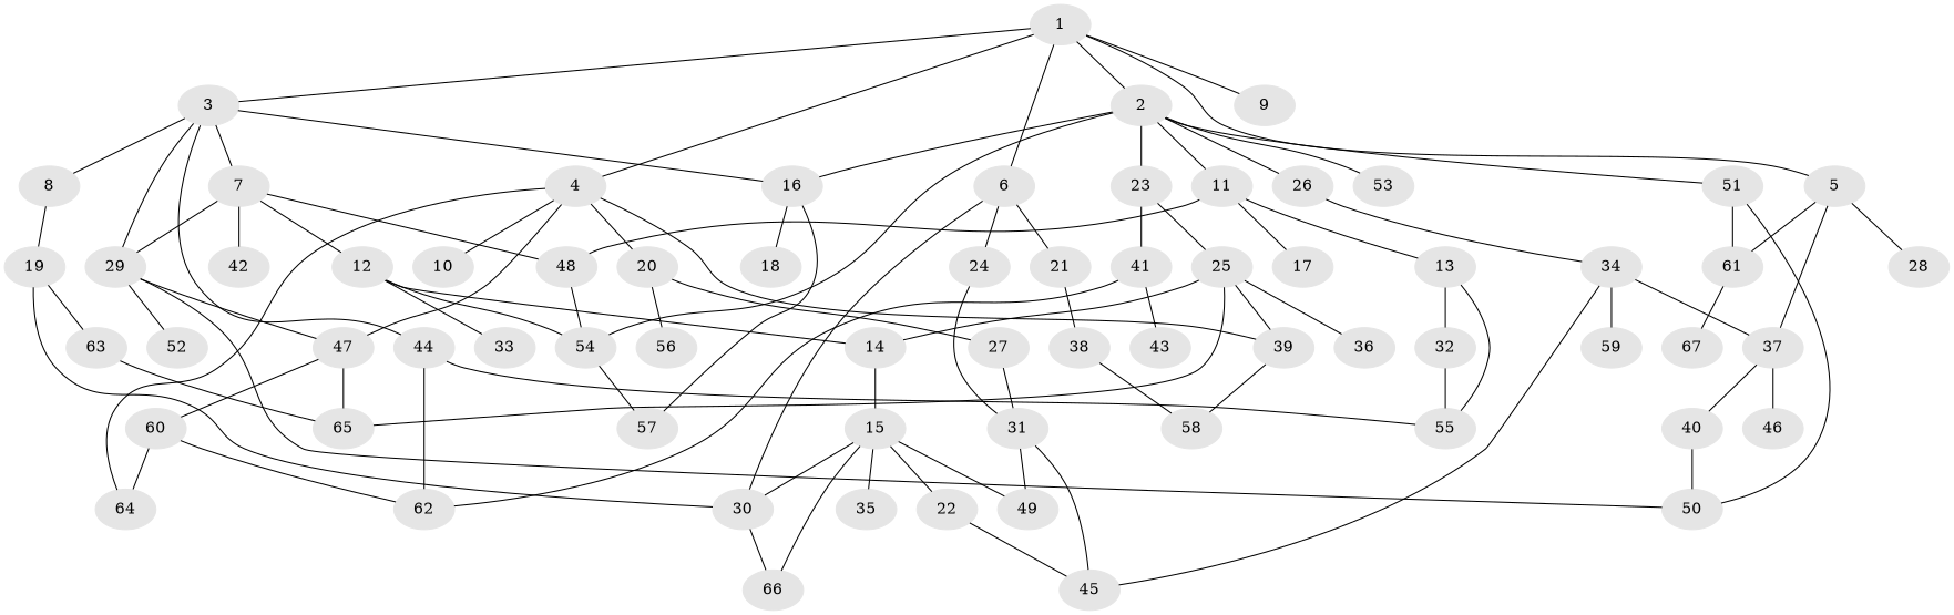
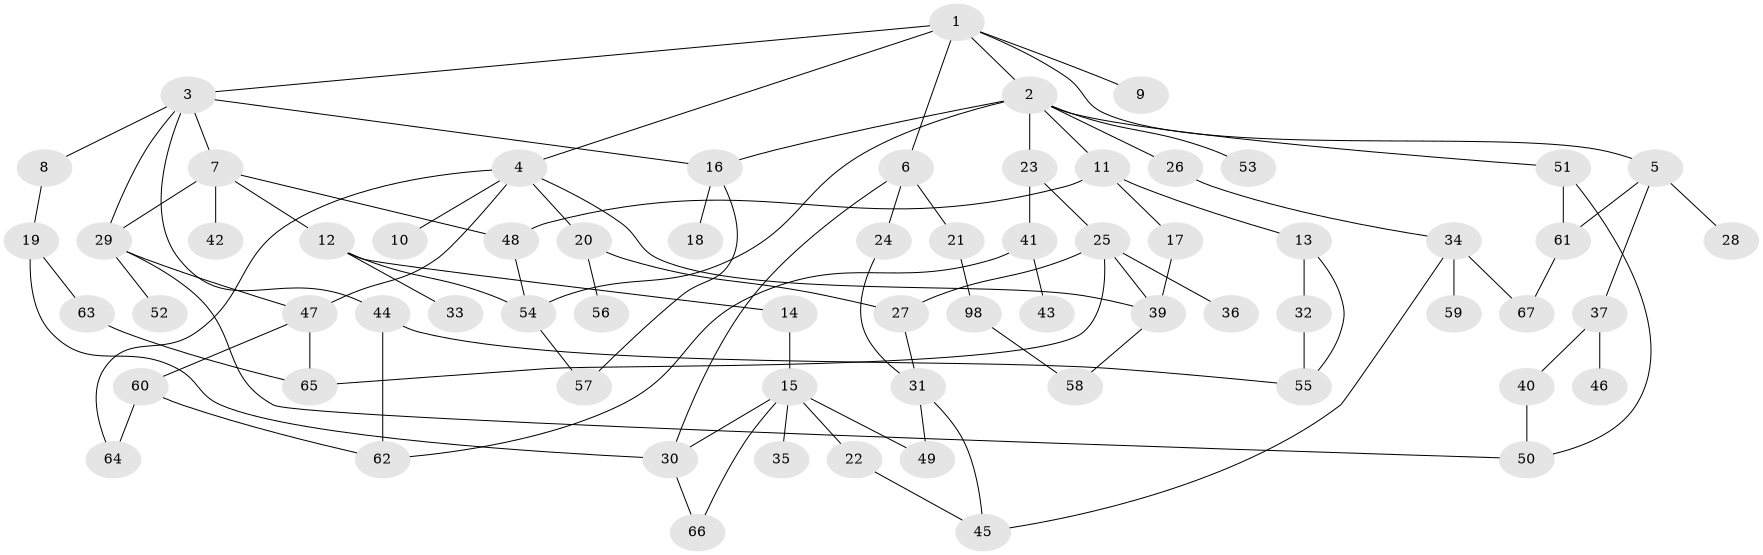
  graph {
    node [color=gray90 style=filled]
    1
    2
    3
    4
    5
    6
    9
    11
    16
    23
    26
    51
    53
    54
    7
    8
    29
    44
    10
    20
    39
    47
    64
    28
    37
    61
    21
    24
    30
    48
    13
    17
    18
    57
    25
    41
    34
    50
    12
    42
    19
    52
    55
    62
    27
    56
    58
    65
    60
    40
    46
    67
-   38
+   38 [label=98]
    31
    66
    14
    33
    63
    32
    15
    22
    35
    49
    45
    36
    43
    59
    1 -- 2
    1 -- 3
    1 -- 4
    1 -- 5
    1 -- 6
    1 -- 9
    2 -- 11
    2 -- 16
    2 -- 23
    2 -- 26
    2 -- 51
    2 -- 53
    2 -- 54
    3 -- 16
    3 -- 7
    3 -- 8
    3 -- 29
    3 -- 44
    4 -- 10
    4 -- 20
    4 -- 39
    4 -- 47
    4 -- 64
    5 -- 28
    5 -- 37
    5 -- 61
    6 -- 21
    6 -- 24
    6 -- 30
    11 -- 48
    11 -- 13
    11 -- 17
    16 -- 18
    16 -- 57
    23 -- 25
    23 -- 41
    26 -- 34
    51 -- 61
    51 -- 50
    54 -- 57
    7 -- 29
    7 -- 48
    7 -- 12
    7 -- 42
    8 -- 19
    29 -- 47
    29 -- 50
    29 -- 52
    44 -- 55
    44 -- 62
    20 -- 27
    20 -- 56
    39 -- 58
    47 -- 65
    47 -- 60
    37 -- 40
    37 -- 46
    61 -- 67
    21 -- 38
    24 -- 31
    30 -- 66
    48 -- 54
    13 -- 55
    13 -- 32
+   17 -- 39
    25 -- 39
-   25 -- 14
+   25 -- 27
    25 -- 65
    25 -- 36
    41 -- 62
    41 -- 43
-   34 -- 37
+   34 -- 67
    34 -- 45
    34 -- 59
    12 -- 54
    12 -- 14
    12 -- 33
    19 -- 30
    19 -- 63
    27 -- 31
    60 -- 64
    60 -- 62
    40 -- 50
    38 -- 58
    31 -- 49
    31 -- 45
    14 -- 15
    63 -- 65
    32 -- 55
    15 -- 30
    15 -- 66
    15 -- 22
    15 -- 35
    15 -- 49
    22 -- 45
  }
